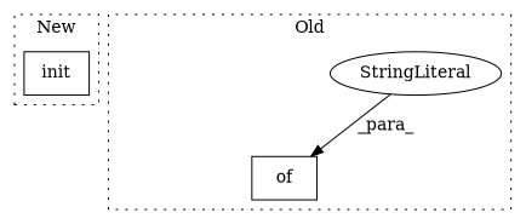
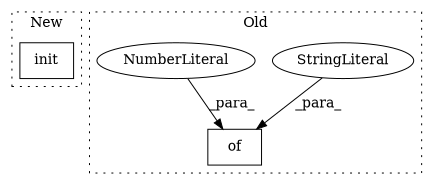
  digraph {
    node [a=32 shape=box]
    n1 [l=6 label=init s=383]
    n2 [l="3,1" label=of s="1820,1841"]
    n3 [a=45 l=16 label=StringLiteral s=1823 shape=ellipse]
+   n4 [a=34 l=1 label=NumberLiteral s=1840 shape=ellipse]
    subgraph cluster_1 {
      label=New
      style=dotted
      n1
    }
    subgraph cluster_2 {
      label=Old
      style=dotted
      n2
      n3
+     n4
    }
    n3 -> n2 [label=_para_]
+   n4 -> n2 [label=_para_]
  }
